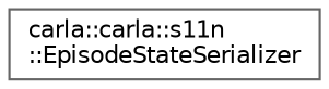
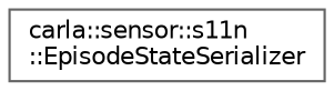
  digraph {
    rankdir=LR
-   n1 [color=grey40 fillcolor=white fontname=Helvetica fontsize=10 height=0.2 label="carla::carla::s11n\l::EpisodeStateSerializer" shape=box style=filled width=0.4]
+   n1 [color=grey40 fillcolor=white fontname=Helvetica fontsize=10 height=0.2 label="carla::sensor::s11n\l::EpisodeStateSerializer" shape=box style=filled width=0.4]
  }
